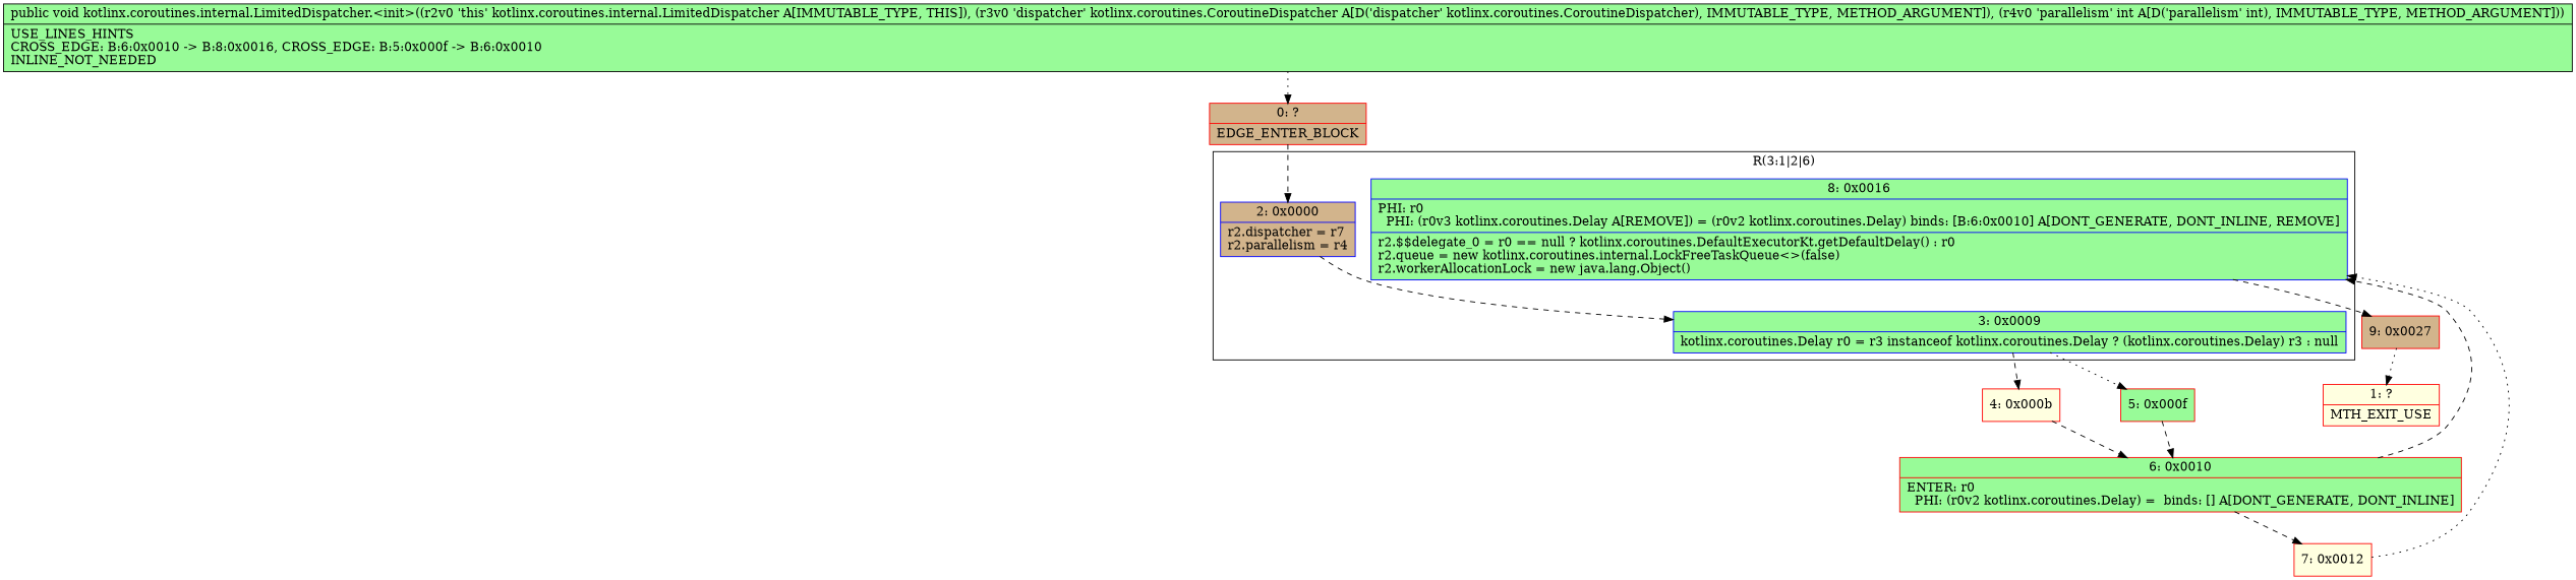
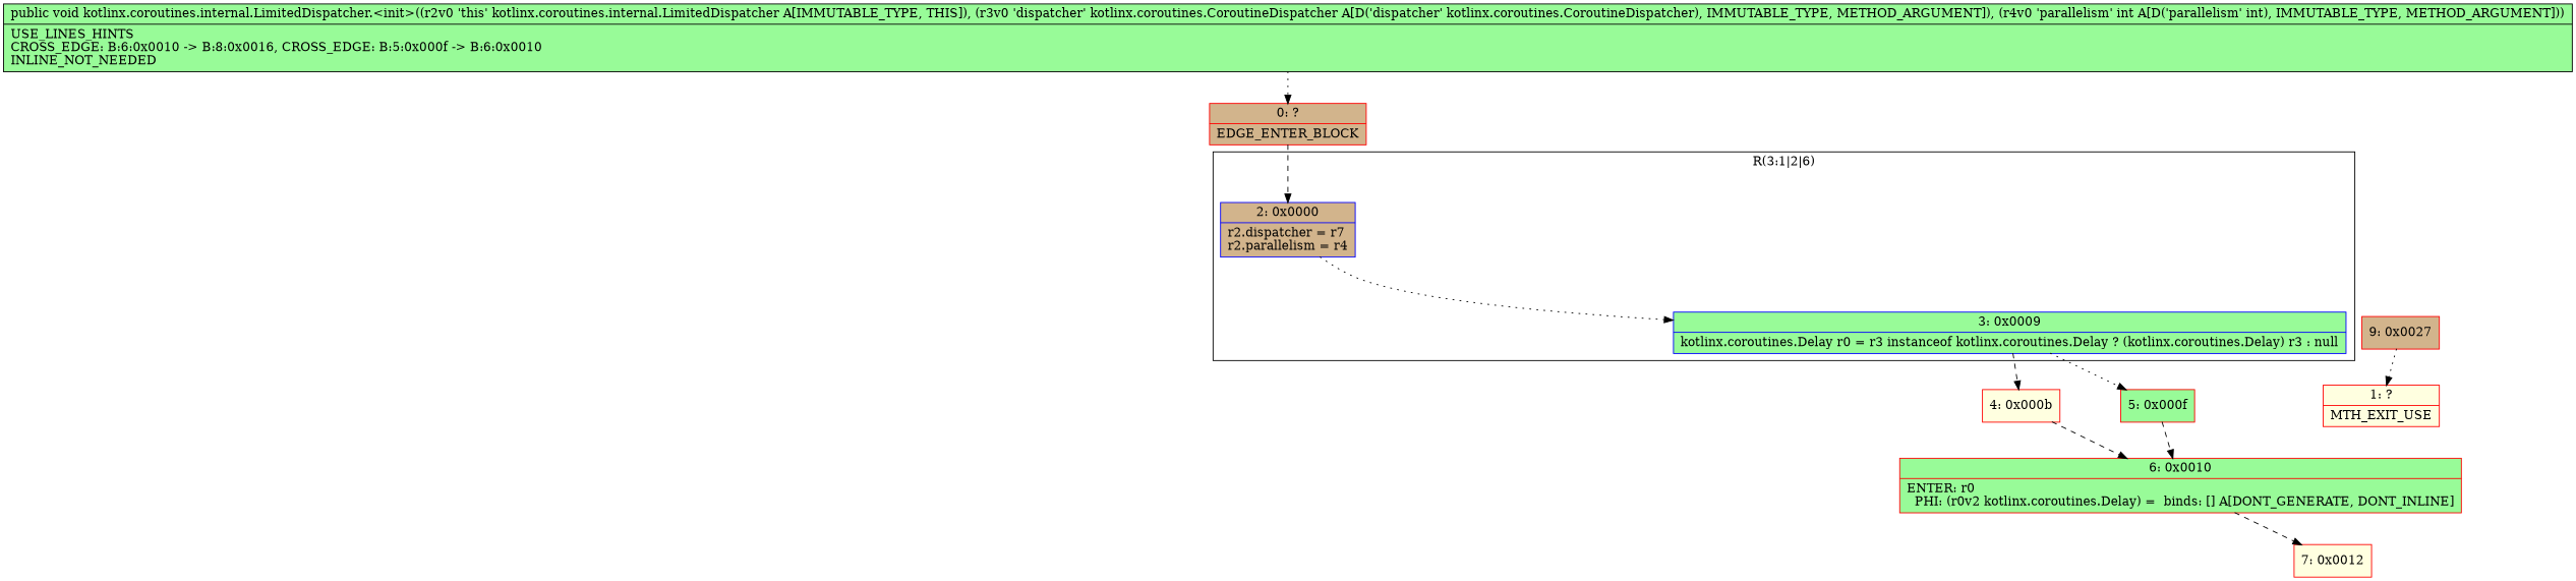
  digraph {
    node [color=red fillcolor=palegreen shape=record style=filled]
    edge [style=dashed]
    n1 [color=blue fillcolor=tan label="{2\:\ 0x0000|r2.dispatcher = r7\lr2.parallelism = r4\l}"]
    n2 [color=blue label="{3\:\ 0x0009|kotlinx.coroutines.Delay r0 = r3 instanceof kotlinx.coroutines.Delay ? (kotlinx.coroutines.Delay) r3 : null\l}"]
-   n3 [color=blue label="{8\:\ 0x0016|PHI: r0 \l  PHI: (r0v3 kotlinx.coroutines.Delay A[REMOVE]) = (r0v2 kotlinx.coroutines.Delay) binds: [B:6:0x0010] A[DONT_GENERATE, DONT_INLINE, REMOVE]\l|r2.$$delegate_0 = r0 == null ? kotlinx.coroutines.DefaultExecutorKt.getDefaultDelay() : r0\lr2.queue = new kotlinx.coroutines.internal.LockFreeTaskQueue\<\>(false)\lr2.workerAllocationLock = new java.lang.Object()\l}"]
    n4 [fillcolor=lightyellow label="{4\:\ 0x000b}"]
    n5 [label="{5\:\ 0x000f}"]
    n6 [fillcolor=tan label="{9\:\ 0x0027}"]
    n7 [label="{6\:\ 0x0010|ENTER: r0 \l  PHI: (r0v2 kotlinx.coroutines.Delay) =  binds: [] A[DONT_GENERATE, DONT_INLINE]\l}"]
    n8 [fillcolor=lightyellow label="{1\:\ ?|MTH_EXIT_USE\l}"]
    n9 [fillcolor=tan label="{0\:\ ?|EDGE_ENTER_BLOCK\l}"]
    n10 [fillcolor=lightyellow label="{7\:\ 0x0012}"]
    n11 [label="{public void kotlinx.coroutines.internal.LimitedDispatcher.\<init\>((r2v0 'this' kotlinx.coroutines.internal.LimitedDispatcher A[IMMUTABLE_TYPE, THIS]), (r3v0 'dispatcher' kotlinx.coroutines.CoroutineDispatcher A[D('dispatcher' kotlinx.coroutines.CoroutineDispatcher), IMMUTABLE_TYPE, METHOD_ARGUMENT]), (r4v0 'parallelism' int A[D('parallelism' int), IMMUTABLE_TYPE, METHOD_ARGUMENT]))  | USE_LINES_HINTS\lCROSS_EDGE: B:6:0x0010 \-\> B:8:0x0016, CROSS_EDGE: B:5:0x000f \-\> B:6:0x0010\lINLINE_NOT_NEEDED\l}" color=""]
    subgraph cluster_1 {
      label="R(3:1|2|6)"
      n1
      n2
-     n3
    }
-   n1 -> n2
+   n1 -> n2 [style=dotted]
    n2 -> n4
    n2 -> n5 [style=dotted]
-   n3 -> n6
    n4 -> n7
    n5 -> n7
    n6 -> n8 [style=dotted]
-   n7 -> n3
    n7 -> n10
    n9 -> n1
-   n10 -> n3 [style=dotted]
    n11 -> n9 [style=dotted]
  }
